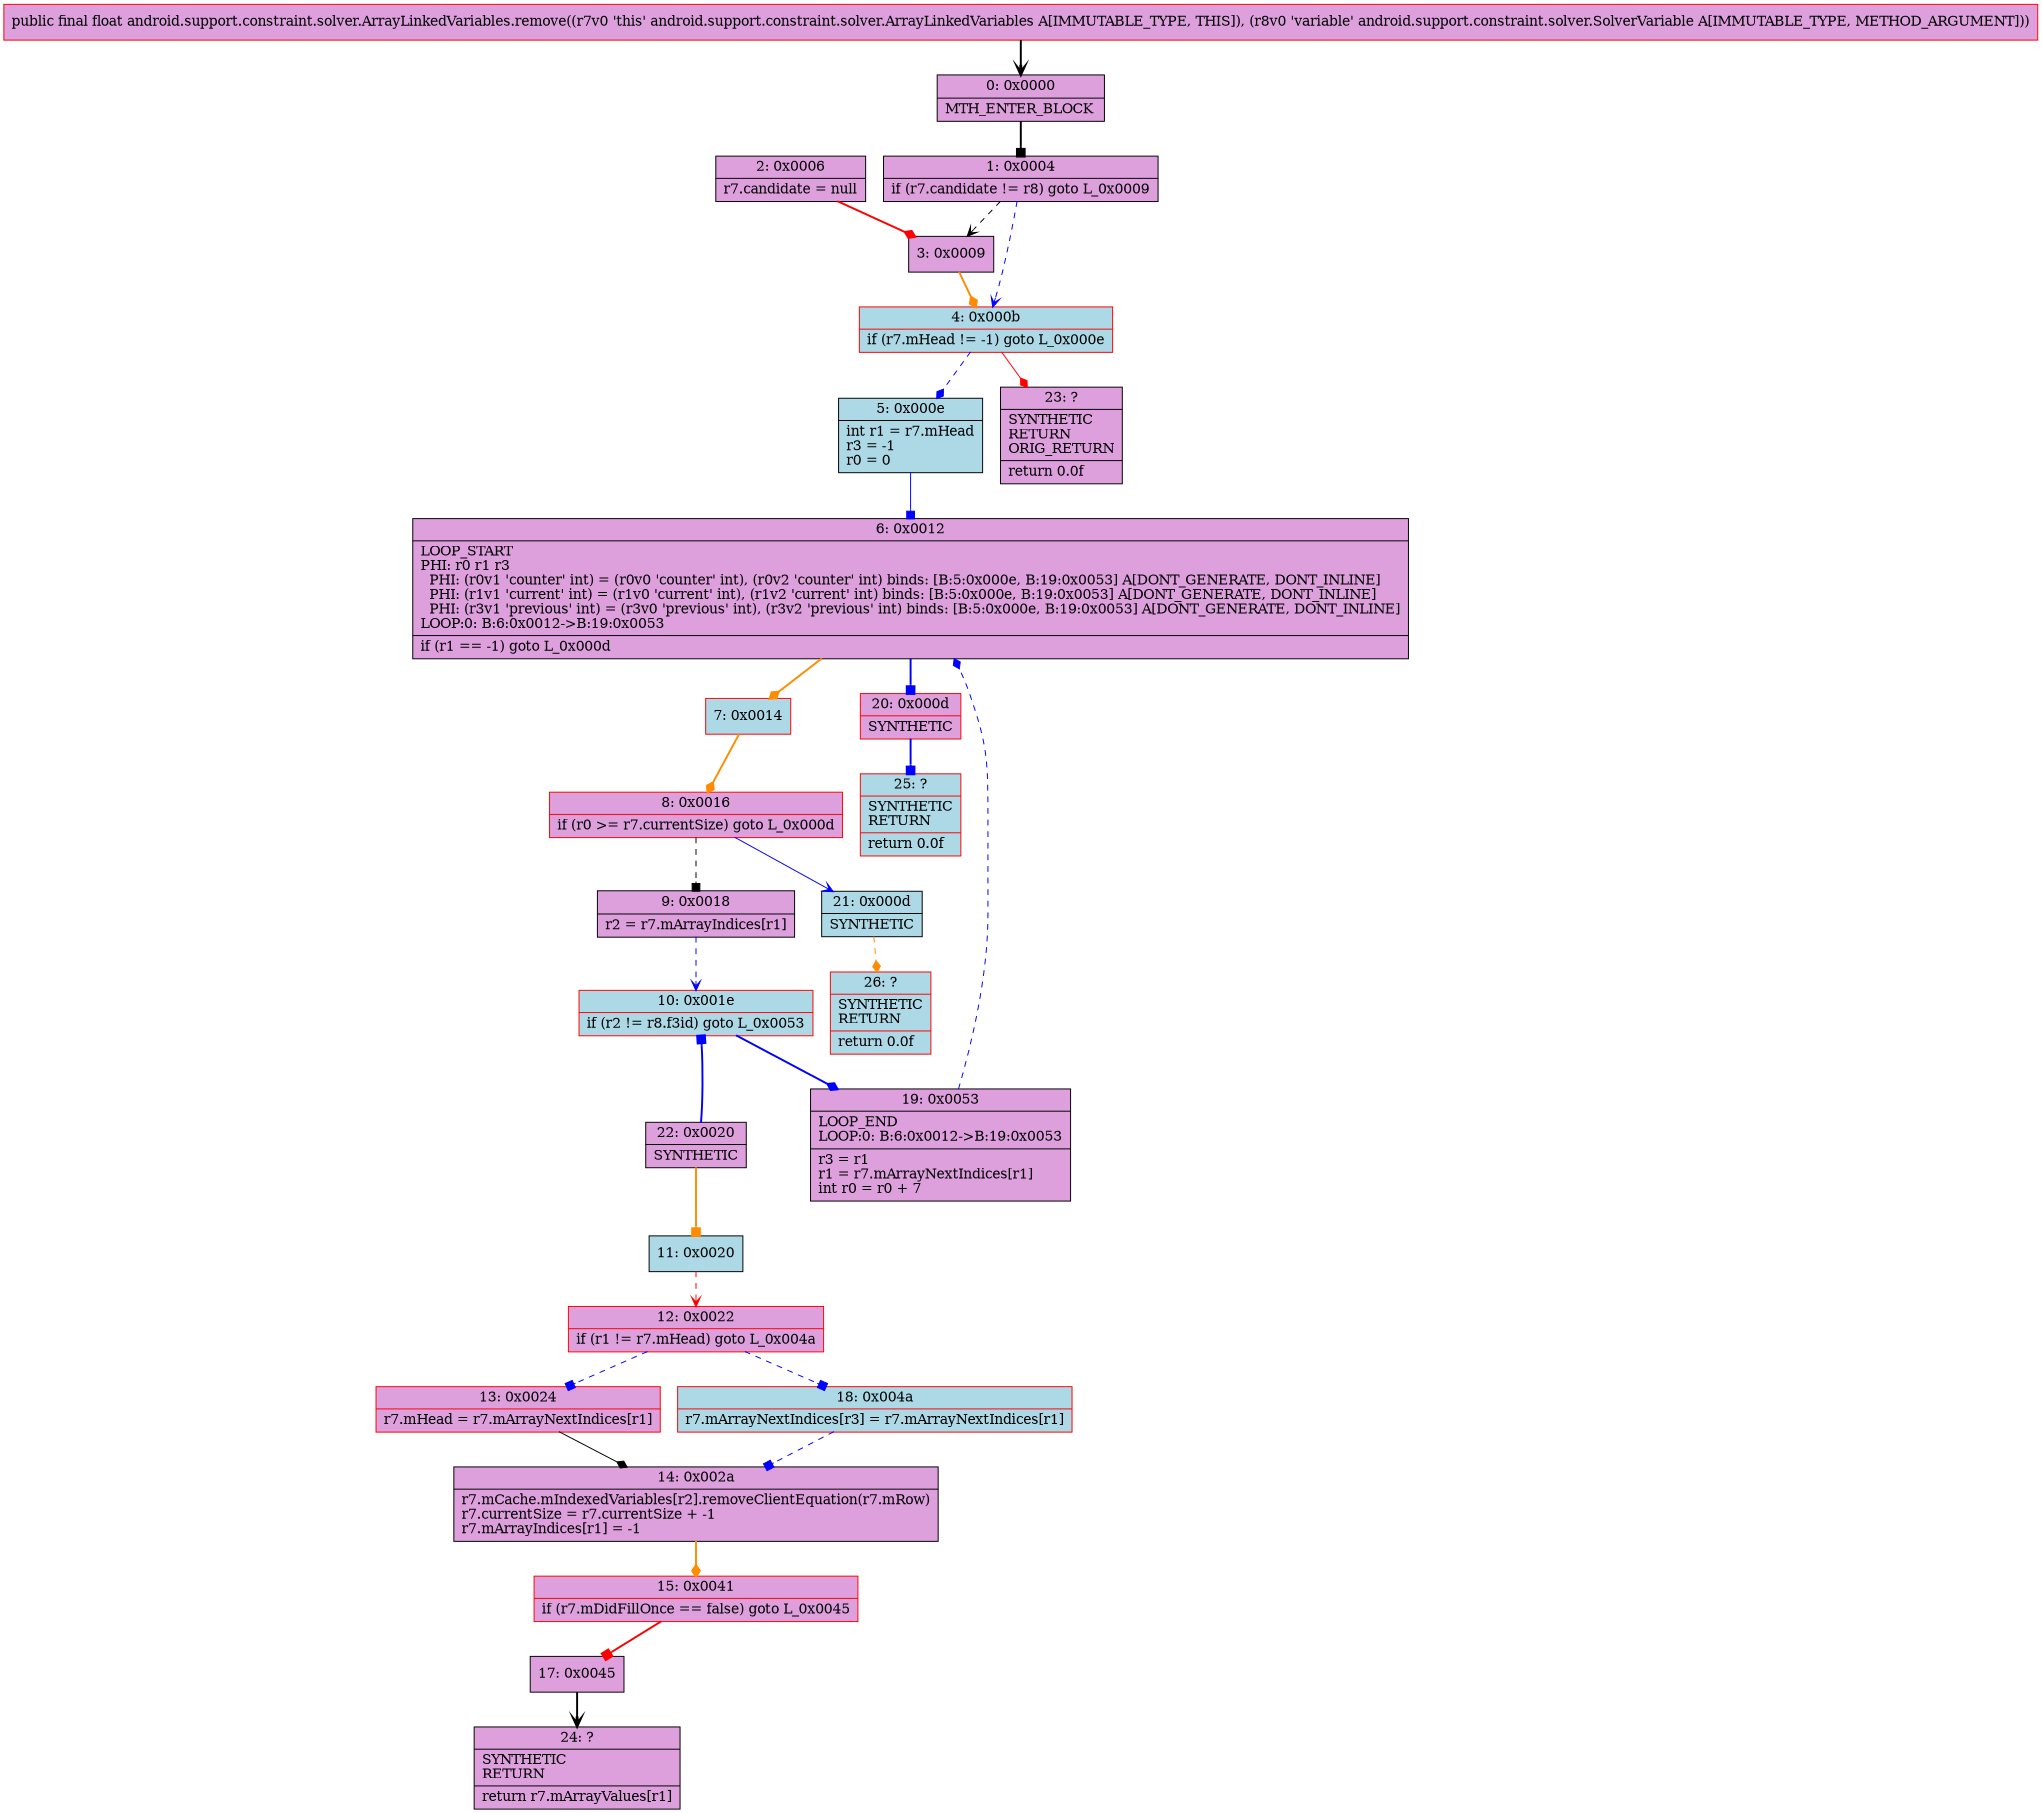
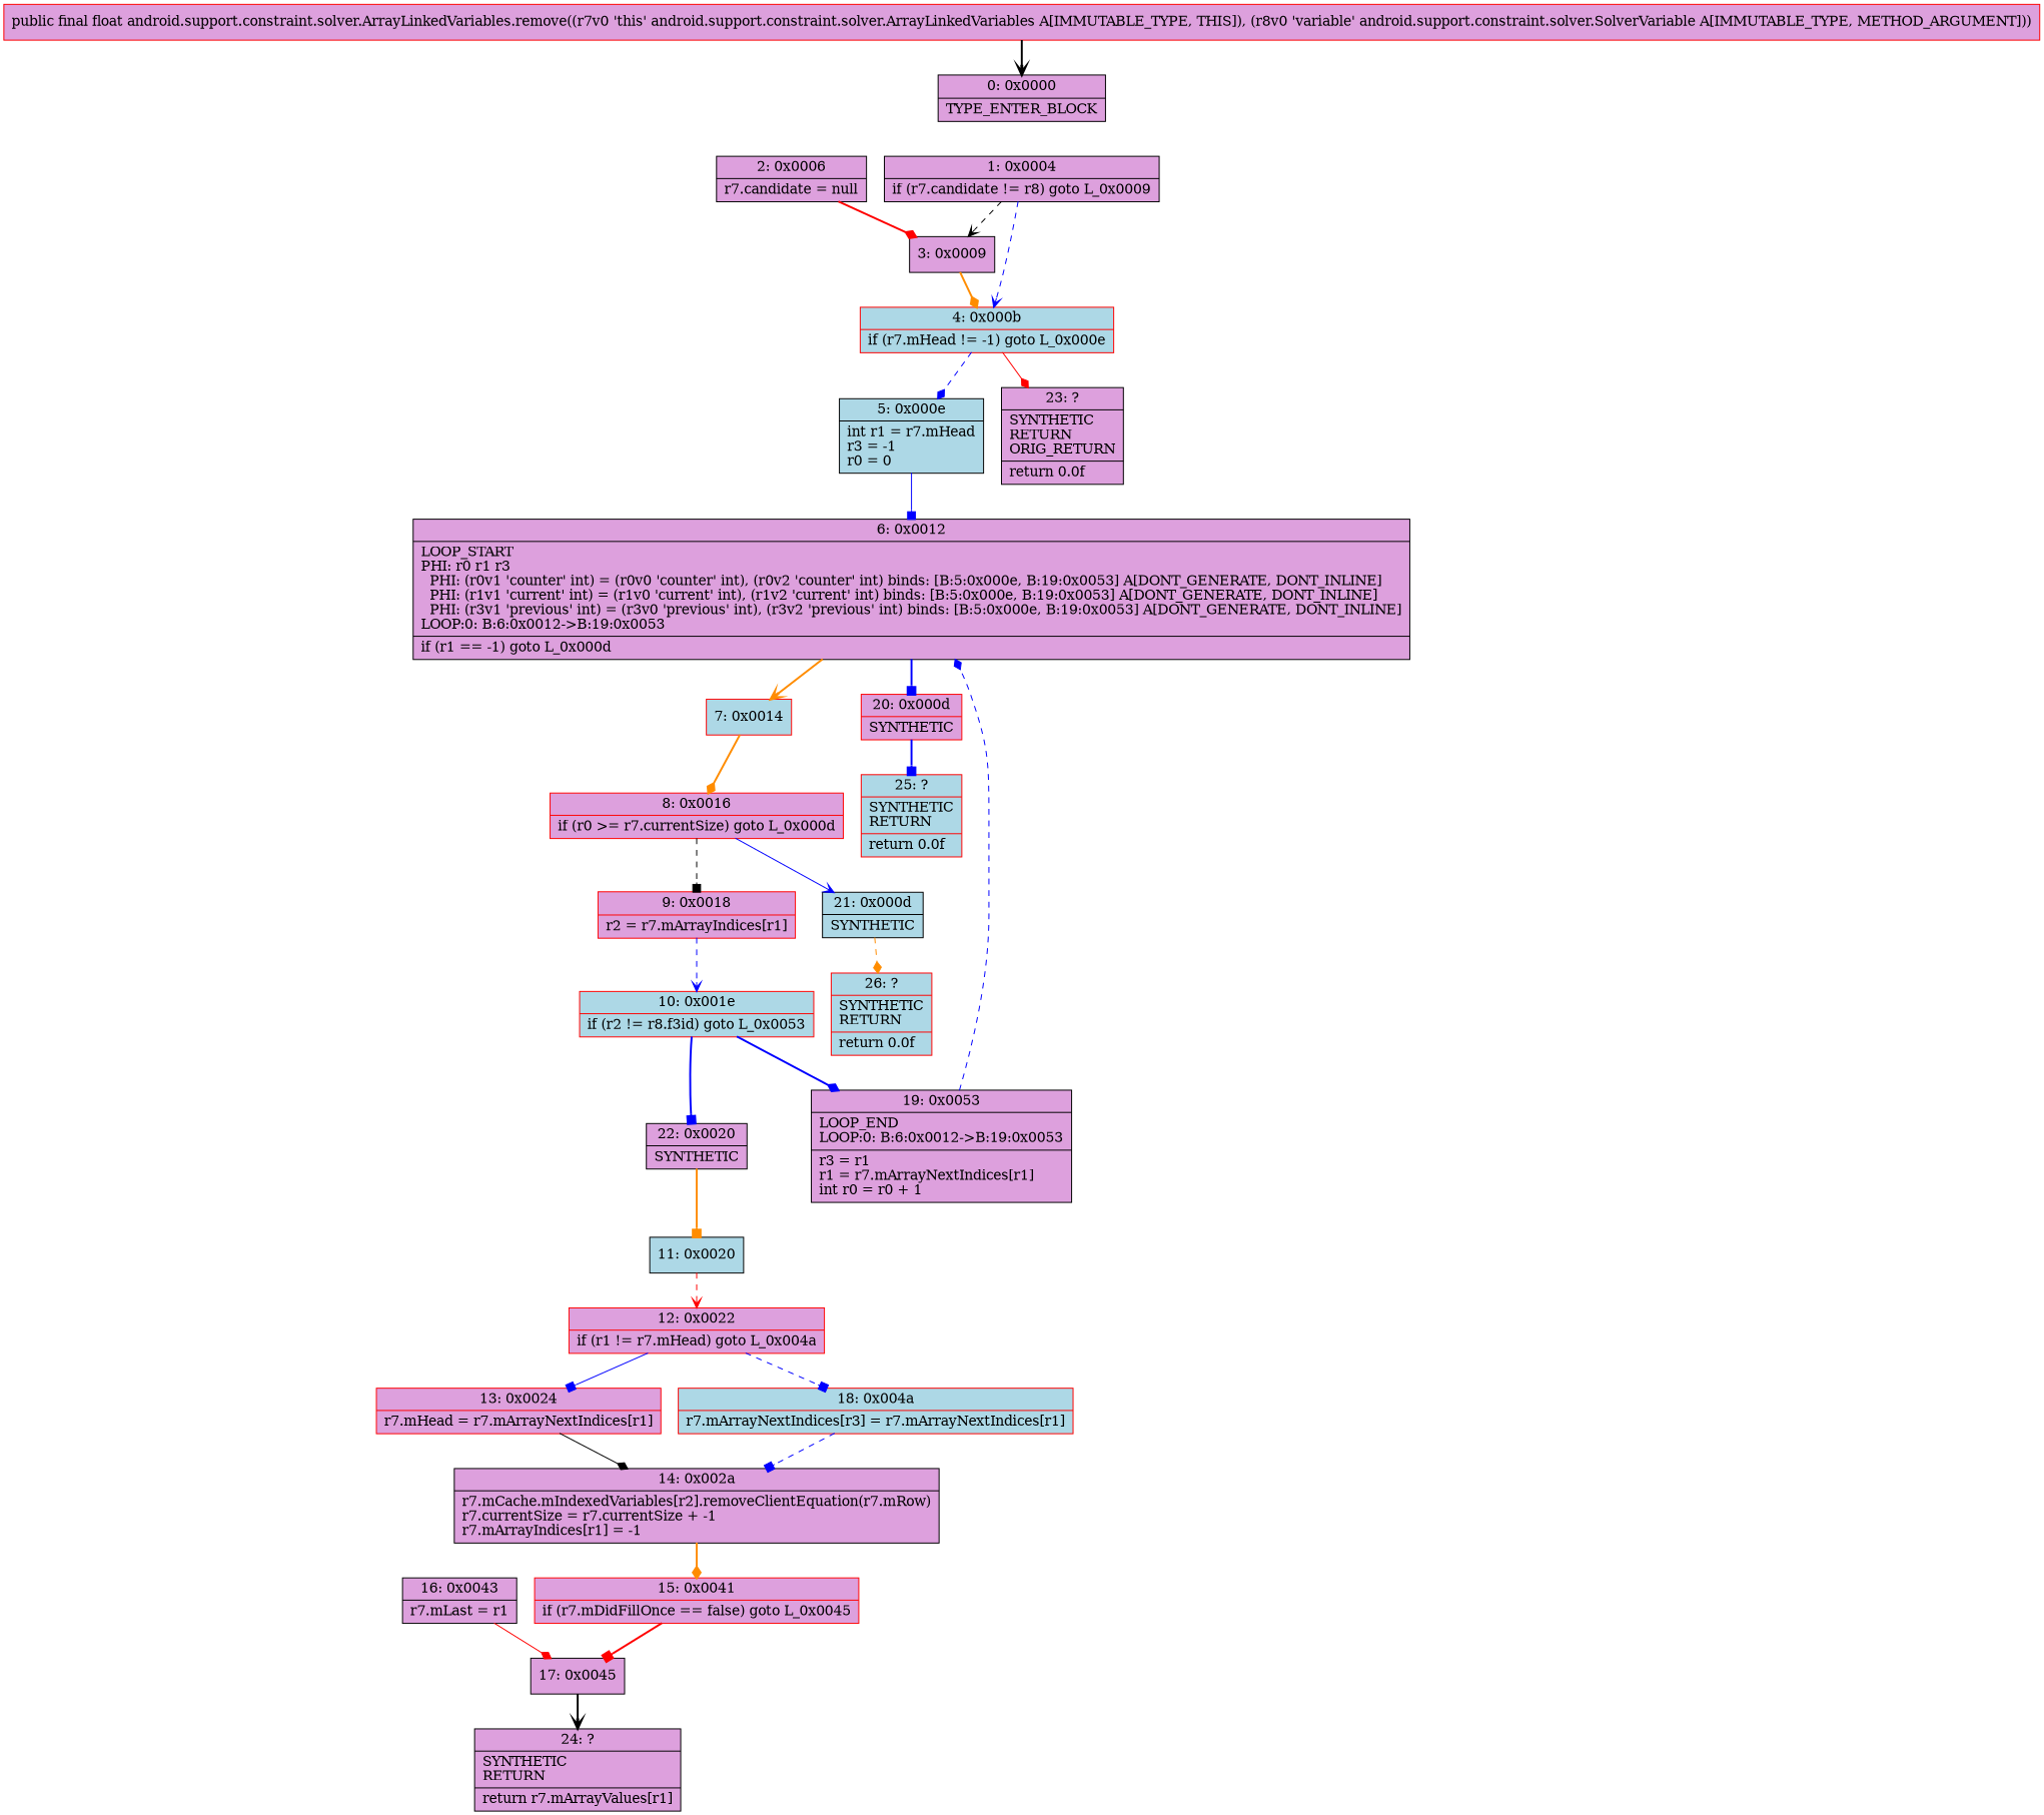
  digraph {
    node [color=black fillcolor=plum shape=record style=filled]
    edge [arrowhead=box color=blue style=bold]
-   n1 [label="{0\:\ 0x0000|MTH_ENTER_BLOCK\l}"]
+   n1 [label="{0\:\ 0x0000|TYPE_ENTER_BLOCK\l}"]
    n2 [label="{1\:\ 0x0004|if (r7.candidate != r8) goto L_0x0009\l}"]
    n3 [label="{3\:\ 0x0009}"]
    n4 [color=red fillcolor=lightblue label="{4\:\ 0x000b|if (r7.mHead != \-1) goto L_0x000e\l}"]
    n5 [label="{2\:\ 0x0006|r7.candidate = null\l}"]
    n6 [fillcolor=lightblue label="{5\:\ 0x000e|int r1 = r7.mHead\lr3 = \-1\lr0 = 0\l}"]
    n7 [label="{23\:\ ?|SYNTHETIC\lRETURN\lORIG_RETURN\l|return 0.0f\l}"]
    n8 [label="{6\:\ 0x0012|LOOP_START\lPHI: r0 r1 r3 \l  PHI: (r0v1 'counter' int) = (r0v0 'counter' int), (r0v2 'counter' int) binds: [B:5:0x000e, B:19:0x0053] A[DONT_GENERATE, DONT_INLINE]\l  PHI: (r1v1 'current' int) = (r1v0 'current' int), (r1v2 'current' int) binds: [B:5:0x000e, B:19:0x0053] A[DONT_GENERATE, DONT_INLINE]\l  PHI: (r3v1 'previous' int) = (r3v0 'previous' int), (r3v2 'previous' int) binds: [B:5:0x000e, B:19:0x0053] A[DONT_GENERATE, DONT_INLINE]\lLOOP:0: B:6:0x0012\-\>B:19:0x0053\l|if (r1 == \-1) goto L_0x000d\l}"]
    n9 [color=red fillcolor=lightblue label="{7\:\ 0x0014}"]
    n10 [color=red label="{20\:\ 0x000d|SYNTHETIC\l}"]
    n11 [color=red label="{8\:\ 0x0016|if (r0 \>= r7.currentSize) goto L_0x000d\l}"]
    n12 [color=red fillcolor=lightblue label="{25\:\ ?|SYNTHETIC\lRETURN\l|return 0.0f\l}"]
-   n13 [label="{9\:\ 0x0018|r2 = r7.mArrayIndices[r1]\l}"]
+   n13 [color=red label="{9\:\ 0x0018|r2 = r7.mArrayIndices[r1]\l}"]
    n14 [fillcolor=lightblue label="{21\:\ 0x000d|SYNTHETIC\l}"]
    n15 [color=red fillcolor=lightblue label="{10\:\ 0x001e|if (r2 != r8.f3id) goto L_0x0053\l}"]
    n16 [color=red fillcolor=lightblue label="{26\:\ ?|SYNTHETIC\lRETURN\l|return 0.0f\l}"]
-   n17 [label="{19\:\ 0x0053|LOOP_END\lLOOP:0: B:6:0x0012\-\>B:19:0x0053\l|r3 = r1\lr1 = r7.mArrayNextIndices[r1]\lint r0 = r0 + 7\l}"]
+   n17 [label="{19\:\ 0x0053|LOOP_END\lLOOP:0: B:6:0x0012\-\>B:19:0x0053\l|r3 = r1\lr1 = r7.mArrayNextIndices[r1]\lint r0 = r0 + 1\l}"]
    n18 [label="{22\:\ 0x0020|SYNTHETIC\l}"]
    n19 [fillcolor=lightblue label="{11\:\ 0x0020}"]
    n20 [color=red label="{12\:\ 0x0022|if (r1 != r7.mHead) goto L_0x004a\l}"]
    n21 [color=red label="{13\:\ 0x0024|r7.mHead = r7.mArrayNextIndices[r1]\l}"]
    n22 [color=red fillcolor=lightblue label="{18\:\ 0x004a|r7.mArrayNextIndices[r3] = r7.mArrayNextIndices[r1]\l}"]
    n23 [label="{14\:\ 0x002a|r7.mCache.mIndexedVariables[r2].removeClientEquation(r7.mRow)\lr7.currentSize = r7.currentSize + \-1\lr7.mArrayIndices[r1] = \-1\l}"]
    n24 [color=red label="{15\:\ 0x0041|if (r7.mDidFillOnce == false) goto L_0x0045\l}"]
    n25 [label="{17\:\ 0x0045}"]
+   n26 [label="{16\:\ 0x0043|r7.mLast = r1\l}"]
    n27 [label="{24\:\ ?|SYNTHETIC\lRETURN\l|return r7.mArrayValues[r1]\l}"]
    n28 [color=red label="{public final float android.support.constraint.solver.ArrayLinkedVariables.remove((r7v0 'this' android.support.constraint.solver.ArrayLinkedVariables A[IMMUTABLE_TYPE, THIS]), (r8v0 'variable' android.support.constraint.solver.SolverVariable A[IMMUTABLE_TYPE, METHOD_ARGUMENT])) }"]
-   n1 -> n2 [color=black]
    n2 -> n3 [arrowhead=vee color=black style=dashed]
    n2 -> n4 [arrowhead=vee style=dashed]
    n3 -> n4 [arrowhead=diamond color=darkorange]
    n4 -> n6 [arrowhead=diamond style=dashed]
    n4 -> n7 [arrowhead=diamond color=red style=solid]
    n5 -> n3 [arrowhead=diamond color=red]
    n6 -> n8 [style=solid]
-   n8 -> n9 [arrowhead=diamond color=darkorange]
+   n8 -> n9 [arrowhead=vee color=darkorange]
    n8 -> n10
    n9 -> n11 [arrowhead=diamond color=darkorange]
    n10 -> n12
    n11 -> n13 [color=black style=dashed]
    n11 -> n14 [arrowhead=vee style=solid]
    n13 -> n15 [arrowhead=vee style=dashed]
    n14 -> n16 [arrowhead=diamond color=darkorange style=dashed]
    n15 -> n17 [arrowhead=diamond]
-   n18 -> n15
+   n15 -> n18
    n17 -> n8 [arrowhead=diamond style=dashed]
    n18 -> n19 [color=darkorange]
    n19 -> n20 [arrowhead=vee color=red style=dashed]
-   n20 -> n21 [style=dashed]
+   n20 -> n21 [style=solid]
    n20 -> n22 [style=dashed]
    n21 -> n23 [arrowhead=diamond color=black style=solid]
    n22 -> n23 [style=dashed]
    n23 -> n24 [arrowhead=diamond color=darkorange]
    n24 -> n25 [color=red]
    n25 -> n27 [arrowhead=vee color=black]
+   n26 -> n25 [arrowhead=diamond color=red style=solid]
    n28 -> n1 [arrowhead=vee color=black]
  }
